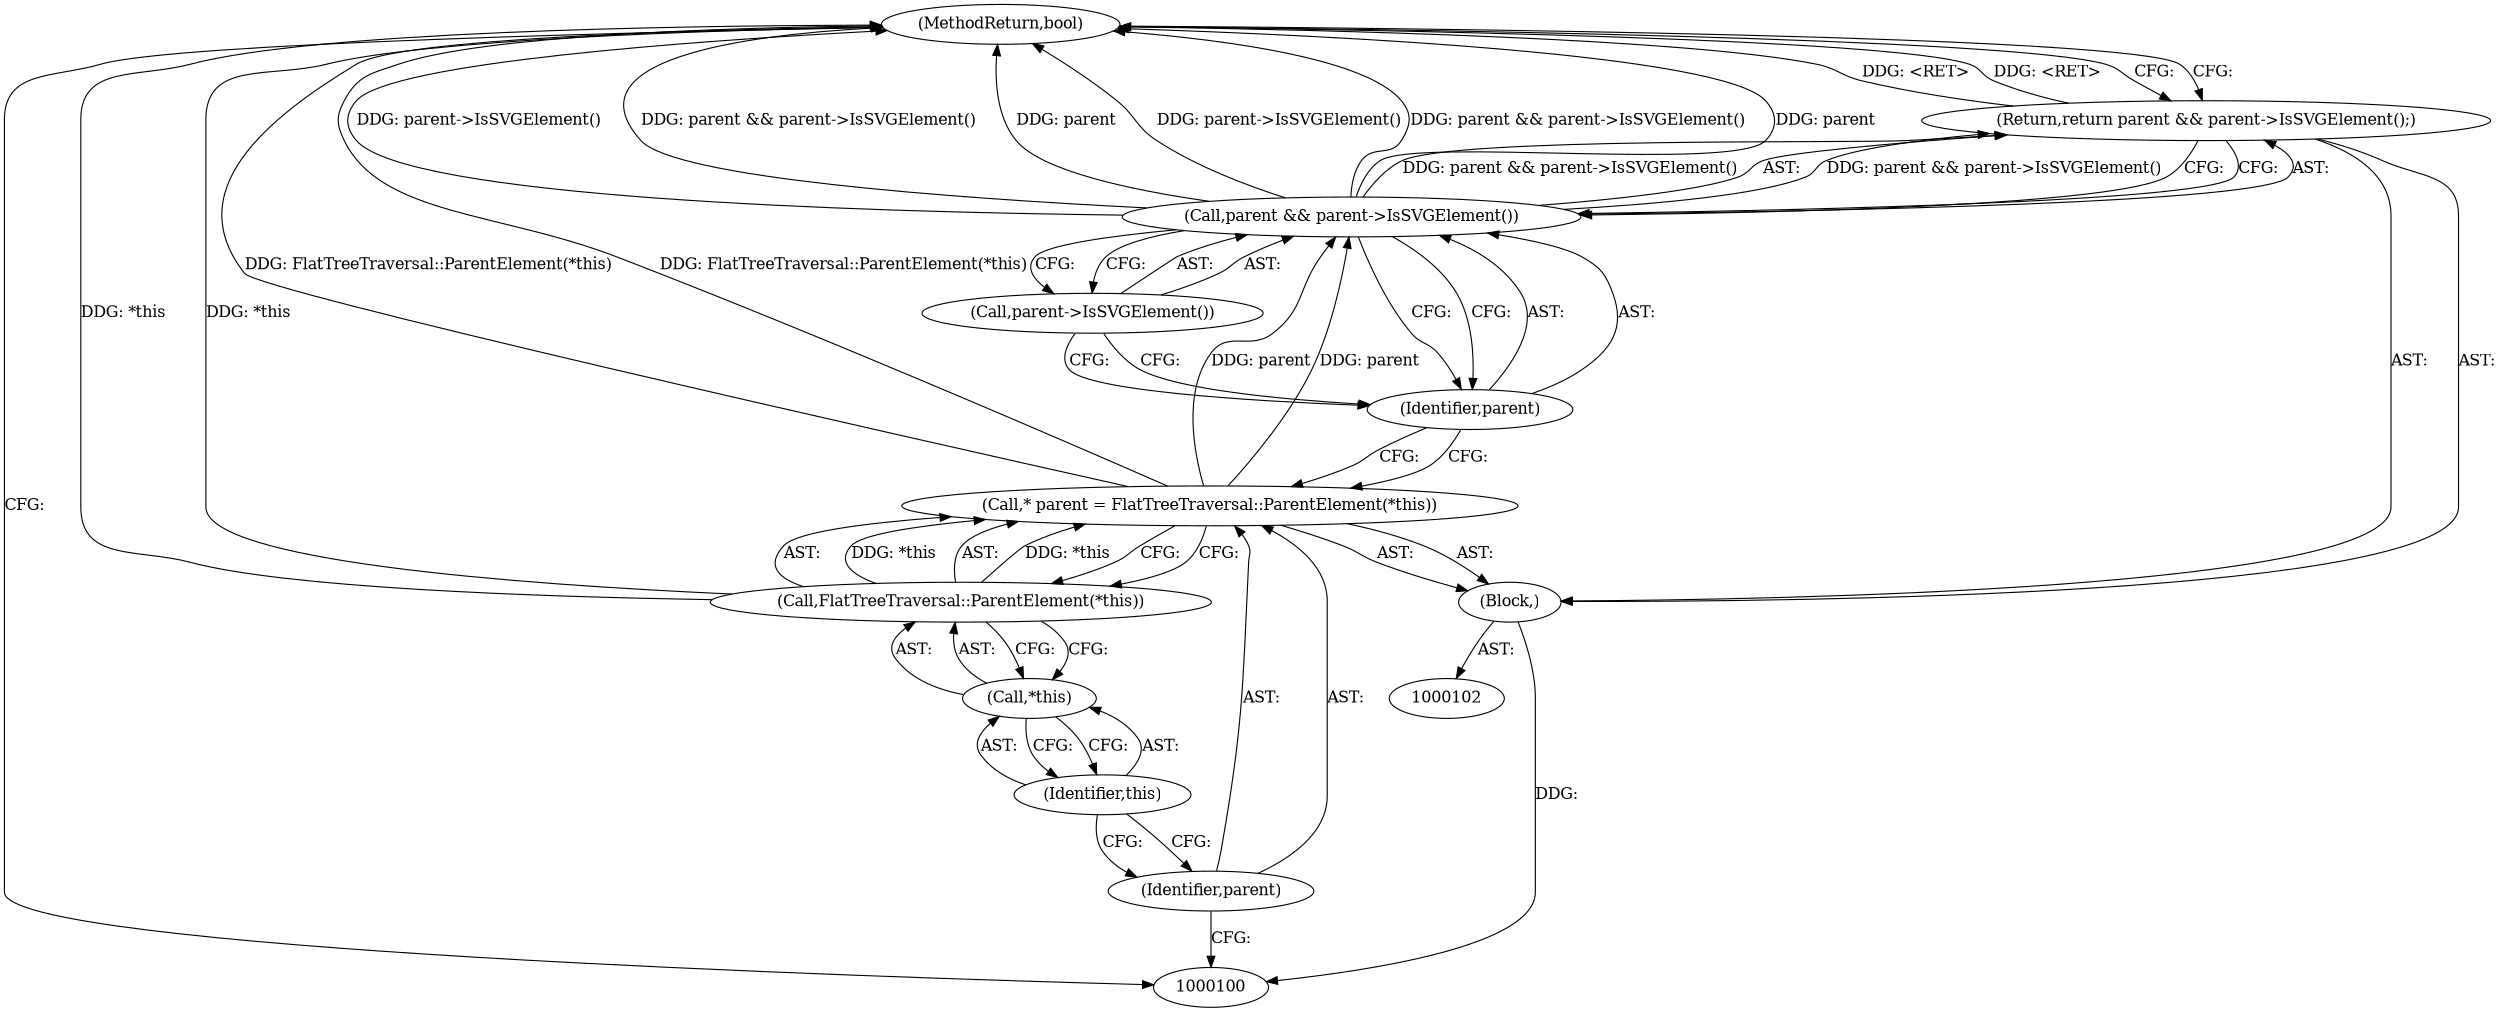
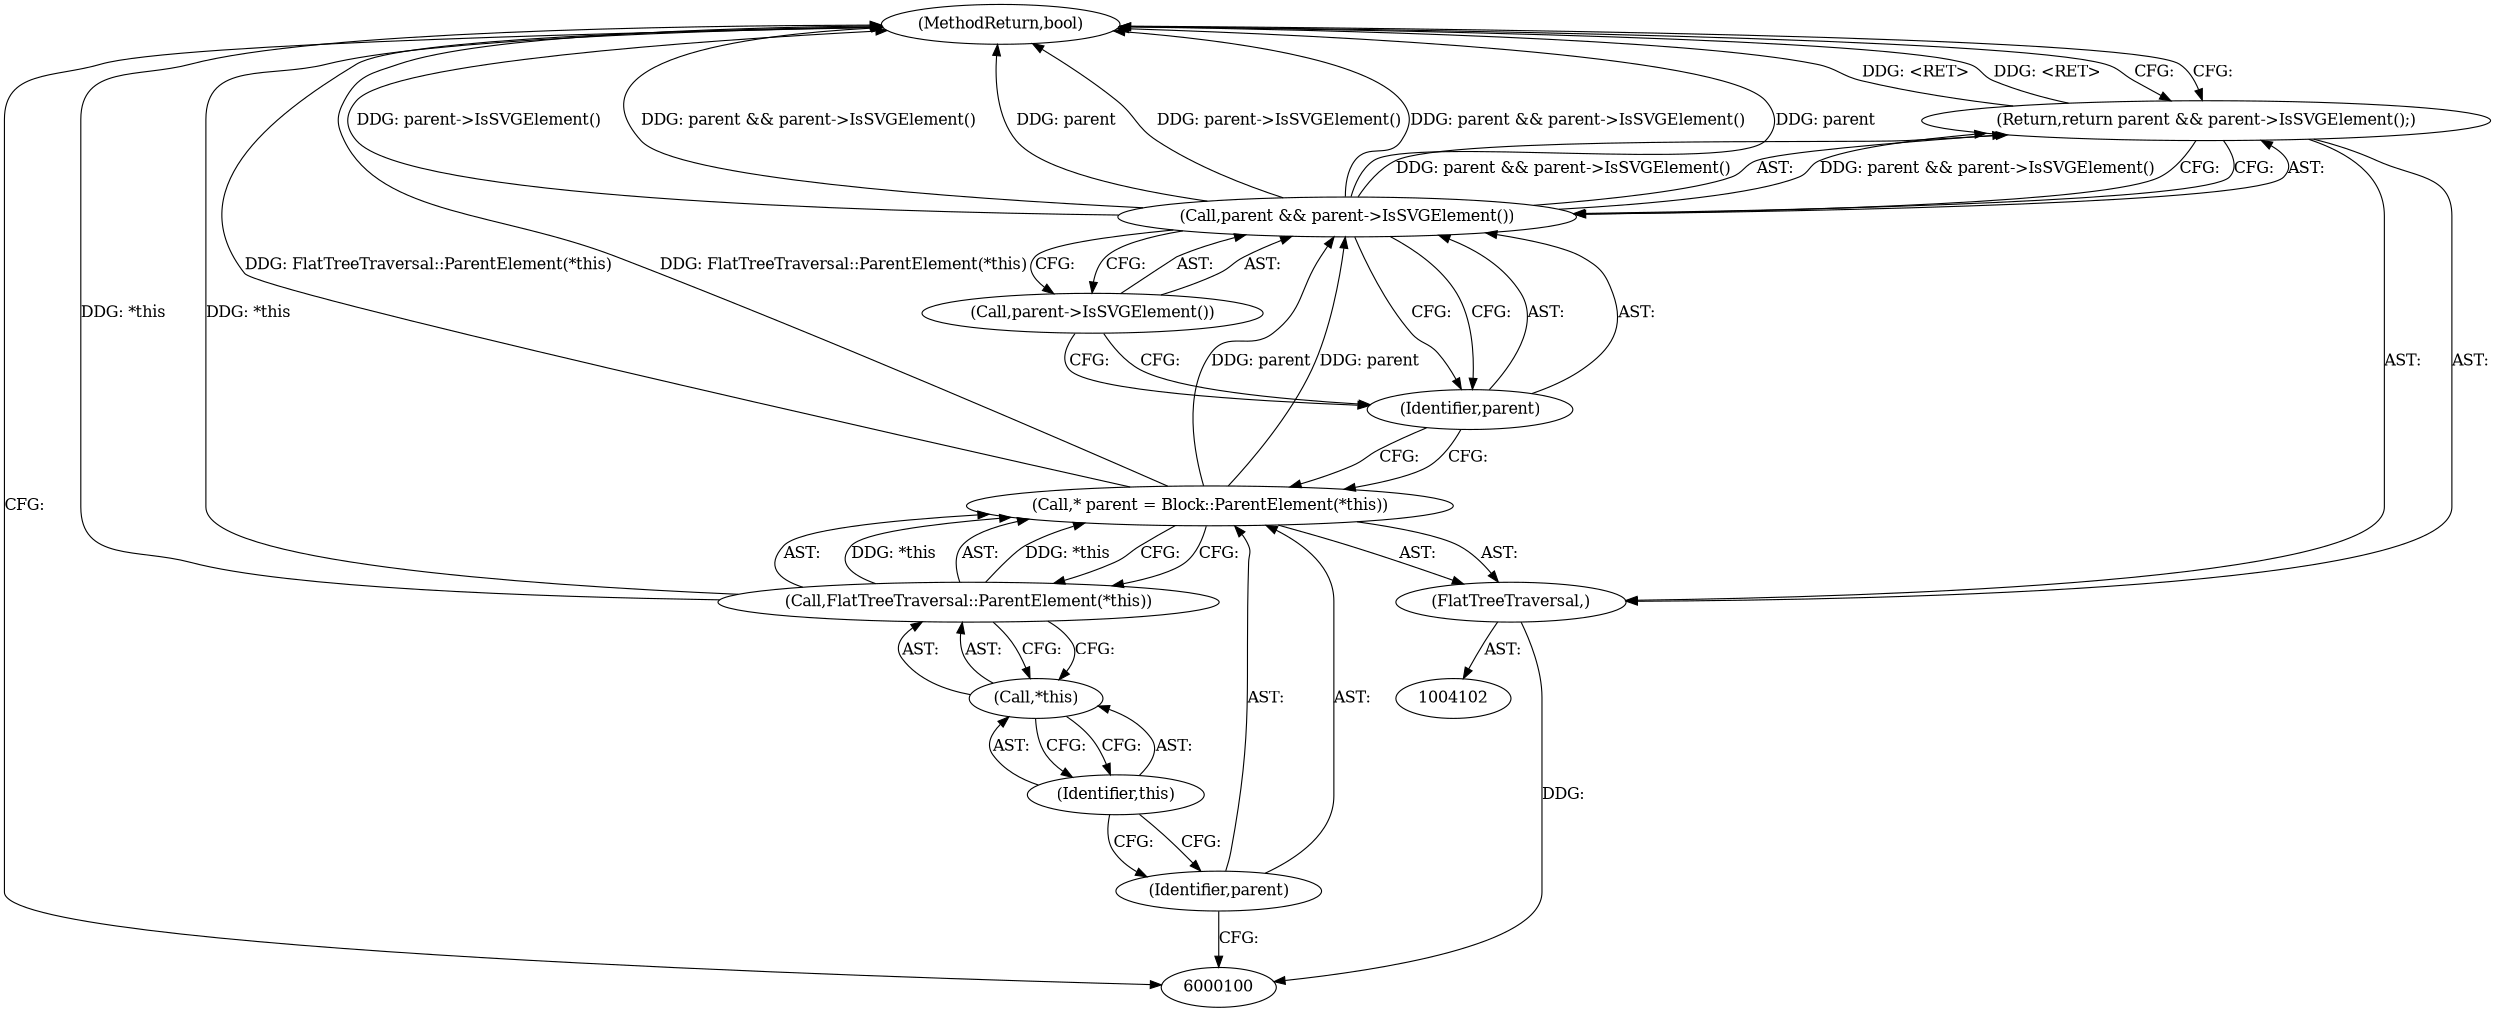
  digraph {
    n1 [label="(MethodReturn,bool)"]
    n2 [label="(Return,return parent && parent->IsSVGElement();)"]
-   1000100
-   n4 [label="(Block,)"]
+   1000100 [label=6000100]
+   n4 [label="(FlatTreeTraversal,)"]
    n5 [label="(Call,parent && parent->IsSVGElement())"]
-   1000102
+   1000102 [label=1004102]
    n7 [label="(Identifier,parent)"]
-   n8 [label="(Call,* parent = FlatTreeTraversal::ParentElement(*this))"]
+   n8 [label="(Call,* parent = Block::ParentElement(*this))"]
    n9 [label="(Call,FlatTreeTraversal::ParentElement(*this))"]
    n10 [label="(Call,*this)"]
    n11 [label="(Identifier,this)"]
    n12 [label="(Call,parent->IsSVGElement())"]
    n13 [label="(Identifier,parent)"]
    n1 -> n2 [label="CFG: "]
    n1 -> n2 [label="CFG: "]
    n1 -> 1000100 [label="CFG: "]
    n2 -> n1 [label="DDG: <RET>"]
    n2 -> n1 [label="DDG: <RET>"]
    n2 -> n4 [label="AST: "]
    n2 -> n4 [label="AST: "]
    n2 -> n5 [label="CFG: "]
    n2 -> n5 [label="CFG: "]
    n4 -> 1000100 [label="DDG: "]
    n4 -> 1000102 [label="AST: "]
    n5 -> n1 [label="DDG: parent"]
    n5 -> n1 [label="DDG: parent->IsSVGElement()"]
    n5 -> n1 [label="DDG: parent && parent->IsSVGElement()"]
    n5 -> n1 [label="DDG: parent"]
    n5 -> n1 [label="DDG: parent->IsSVGElement()"]
    n5 -> n1 [label="DDG: parent && parent->IsSVGElement()"]
    n5 -> n2 [label="AST: "]
    n5 -> n2 [label="DDG: parent && parent->IsSVGElement()"]
    n5 -> n2 [label="AST: "]
    n5 -> n2 [label="DDG: parent && parent->IsSVGElement()"]
    n5 -> n12 [label="CFG: "]
    n5 -> n12 [label="CFG: "]
    n5 -> n13 [label="CFG: "]
    n5 -> n13 [label="CFG: "]
    n7 -> 1000100 [label="CFG: "]
    n7 -> n8 [label="AST: "]
    n7 -> n8 [label="AST: "]
    n8 -> n1 [label="DDG: FlatTreeTraversal::ParentElement(*this)"]
    n8 -> n1 [label="DDG: FlatTreeTraversal::ParentElement(*this)"]
    n8 -> n4 [label="AST: "]
    n8 -> n4 [label="AST: "]
    n8 -> n5 [label="DDG: parent"]
    n8 -> n5 [label="DDG: parent"]
    n8 -> n9 [label="CFG: "]
    n8 -> n9 [label="CFG: "]
    n9 -> n1 [label="DDG: *this"]
    n9 -> n1 [label="DDG: *this"]
    n9 -> n8 [label="AST: "]
    n9 -> n8 [label="DDG: *this"]
    n9 -> n8 [label="AST: "]
    n9 -> n8 [label="DDG: *this"]
    n9 -> n10 [label="CFG: "]
    n9 -> n10 [label="CFG: "]
    n10 -> n9 [label="AST: "]
    n10 -> n9 [label="AST: "]
    n10 -> n11 [label="CFG: "]
    n10 -> n11 [label="CFG: "]
    n11 -> n7 [label="CFG: "]
    n11 -> n7 [label="CFG: "]
    n11 -> n10 [label="AST: "]
    n11 -> n10 [label="AST: "]
    n12 -> n5 [label="AST: "]
    n12 -> n5 [label="AST: "]
    n12 -> n13 [label="CFG: "]
    n12 -> n13 [label="CFG: "]
    n13 -> n5 [label="AST: "]
    n13 -> n5 [label="AST: "]
    n13 -> n8 [label="CFG: "]
    n13 -> n8 [label="CFG: "]
  }
